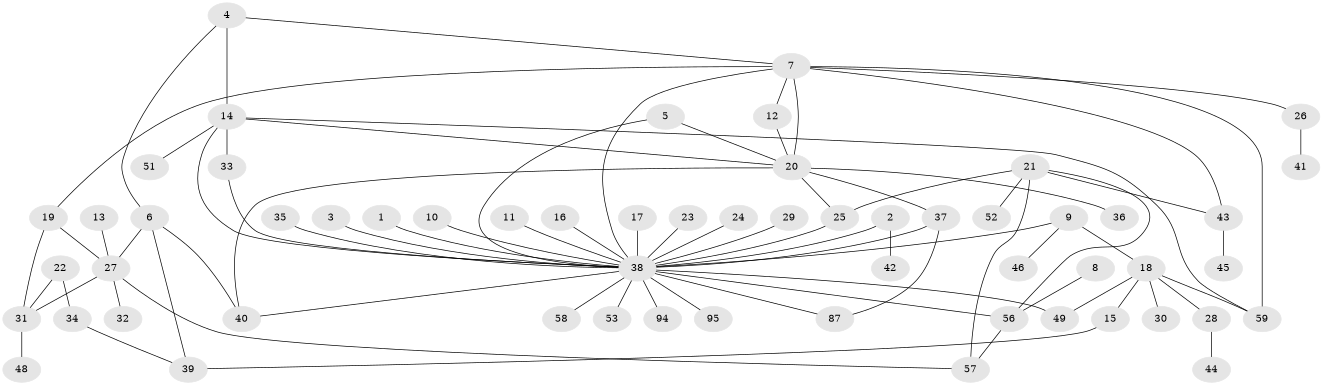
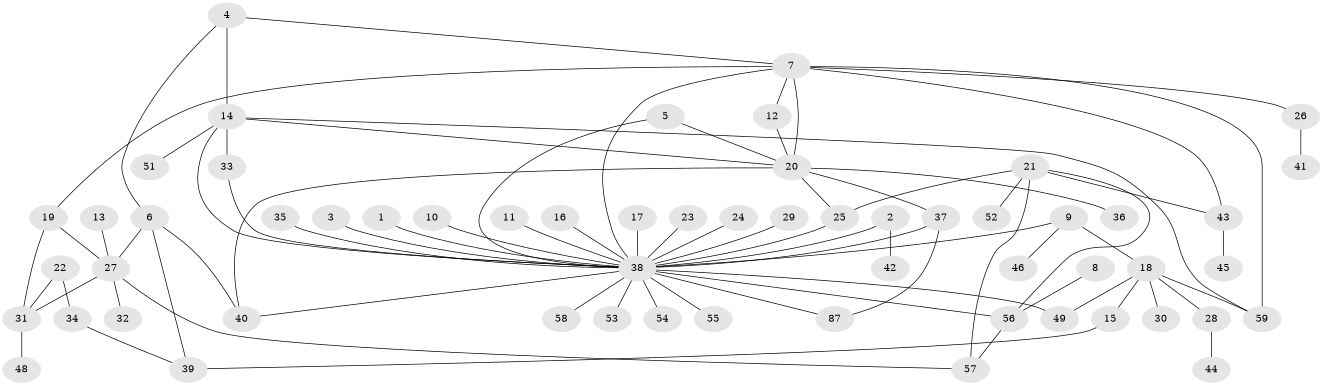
  graph {
    node [color=gray90 style=filled]
    edge [weight=1.0]
    1
    38
    40
    56
    49
    n6 [label=87]
    53
-   54 [label=94]
-   55 [label=95]
+   54
+   55
    58
    2
    42
    3
    4
    6
    7
    14
    27
    39
    20
    12
    19
    26
    43
    n25 [label=59]
    33
    51
    5
    25
    36
    37
    31
    57
    32
    41
    45
    8
    9
    18
    46
    15
    28
    30
    10
    11
    13
    16
    17
    22
    34
    44
    48
    21
    52
    23
    24
    29
    35
    1 -- 38
    38 -- 40
    38 -- 56
    38 -- 49
    38 -- n6
    38 -- 53
    38 -- 54
    38 -- 55
    38 -- 58
    56 -- 57
    2 -- 38
    2 -- 42
    3 -- 38
    4 -- 6
    4 -- 7
    4 -- 14
    6 -- 40
    6 -- 27
    6 -- 39
    7 -- 38
    7 -- 20
    7 -- 12
    7 -- 19
    7 -- 26
    7 -- 43
    7 -- n25
    14 -- 38
    14 -- 20
    14 -- n25
    14 -- 33
    14 -- 51
    27 -- 31 [weight=2.0]
    27 -- 57
    27 -- 32
    20 -- 40
    20 -- 25
    20 -- 36
    20 -- 37
    12 -- 20
    19 -- 27
    19 -- 31
    26 -- 41
    43 -- 45
    33 -- 38
    5 -- 38
    5 -- 20
    25 -- 38
    37 -- 38
    37 -- n6
    31 -- 48
    8 -- 56
    9 -- 38 [weight=2.0]
    9 -- 18
    9 -- 46
    18 -- 49
    18 -- n25
    18 -- 15
    18 -- 28
    18 -- 30
    15 -- 39
    28 -- 44
    10 -- 38
    11 -- 38
    13 -- 27
    16 -- 38
    17 -- 38
    22 -- 31
    22 -- 34
    34 -- 39
    21 -- 56
    21 -- 43
    21 -- 25
    21 -- 57
    21 -- 52
    23 -- 38
    24 -- 38
    29 -- 38
    35 -- 38
  }
